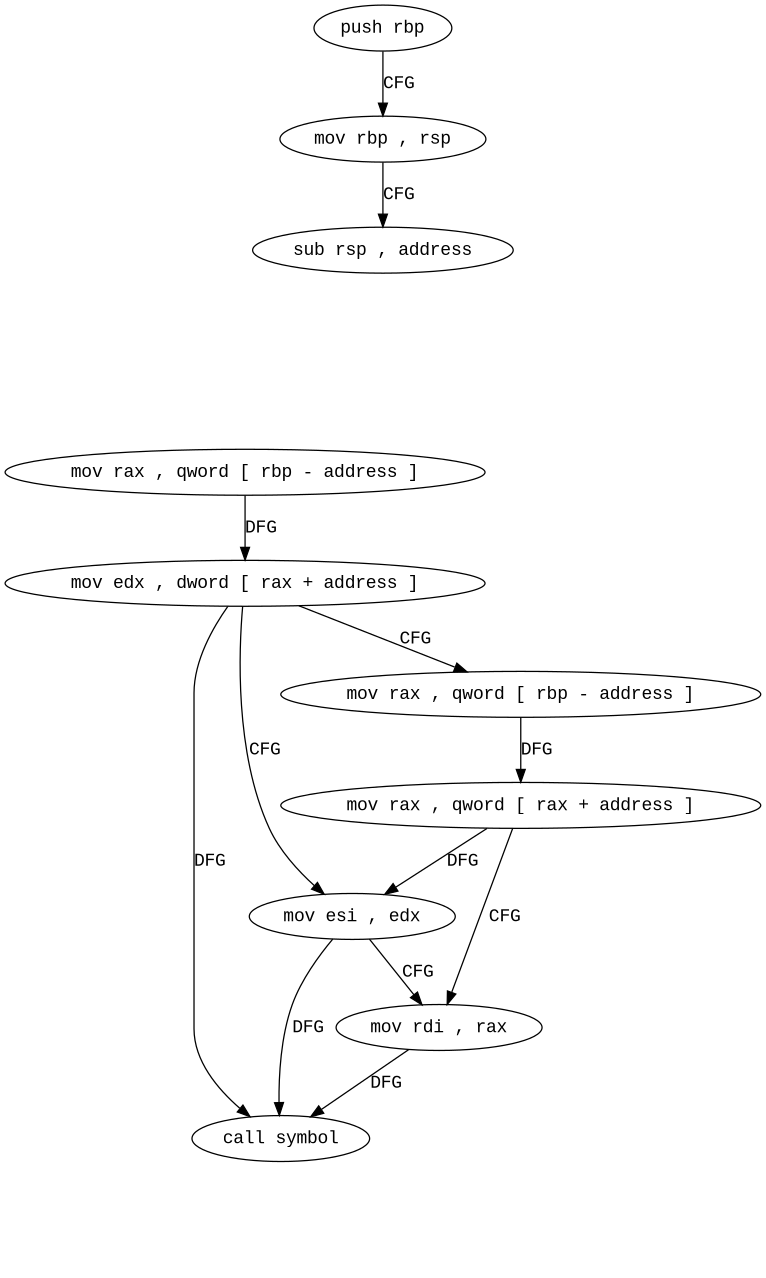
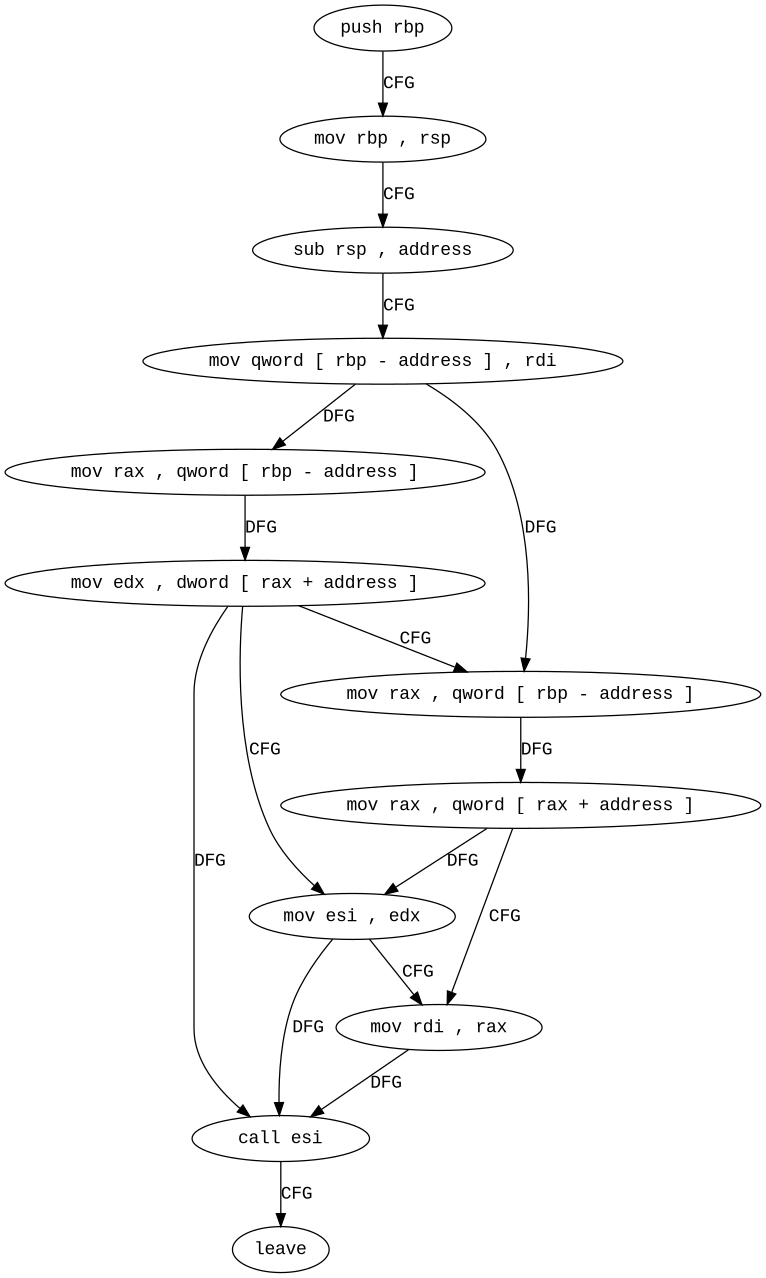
  digraph {
    fontname="Liberation Mono"
    node [fontname="Liberation Mono"]
    edge [fontname="Liberation Mono"]
    n1 [label="push rbp"]
    n2 [label="mov rbp , rsp"]
    n3 [label="sub rsp , address"]
+   n4 [label="mov qword [ rbp - address ] , rdi"]
    n5 [label="mov rax , qword [ rbp - address ]"]
    n6 [label="mov rax , qword [ rbp - address ]"]
    n7 [label="mov edx , dword [ rax + address ]"]
    n8 [label="mov rax , qword [ rax + address ]"]
    n9 [label="mov esi , edx"]
-   n10 [label="call symbol"]
+   n10 [label="call esi"]
    n11 [label="mov rdi , rax"]
+   n12 [label=leave]
    n1 -> n2 [label=CFG]
    n2 -> n3 [label=CFG]
+   n3 -> n4 [label=CFG]
+   n4 -> n5 [label=DFG]
+   n4 -> n6 [label=DFG]
    n5 -> n7 [label=DFG]
    n6 -> n8 [label=DFG]
    n7 -> n6 [label=CFG]
    n7 -> n9 [label=CFG]
    n7 -> n10 [label=DFG]
    n8 -> n9 [label=DFG]
    n8 -> n11 [label=CFG]
    n9 -> n10 [label=DFG]
    n9 -> n11 [label=CFG]
+   n10 -> n12 [label=CFG]
    n11 -> n10 [label=DFG]
  }
